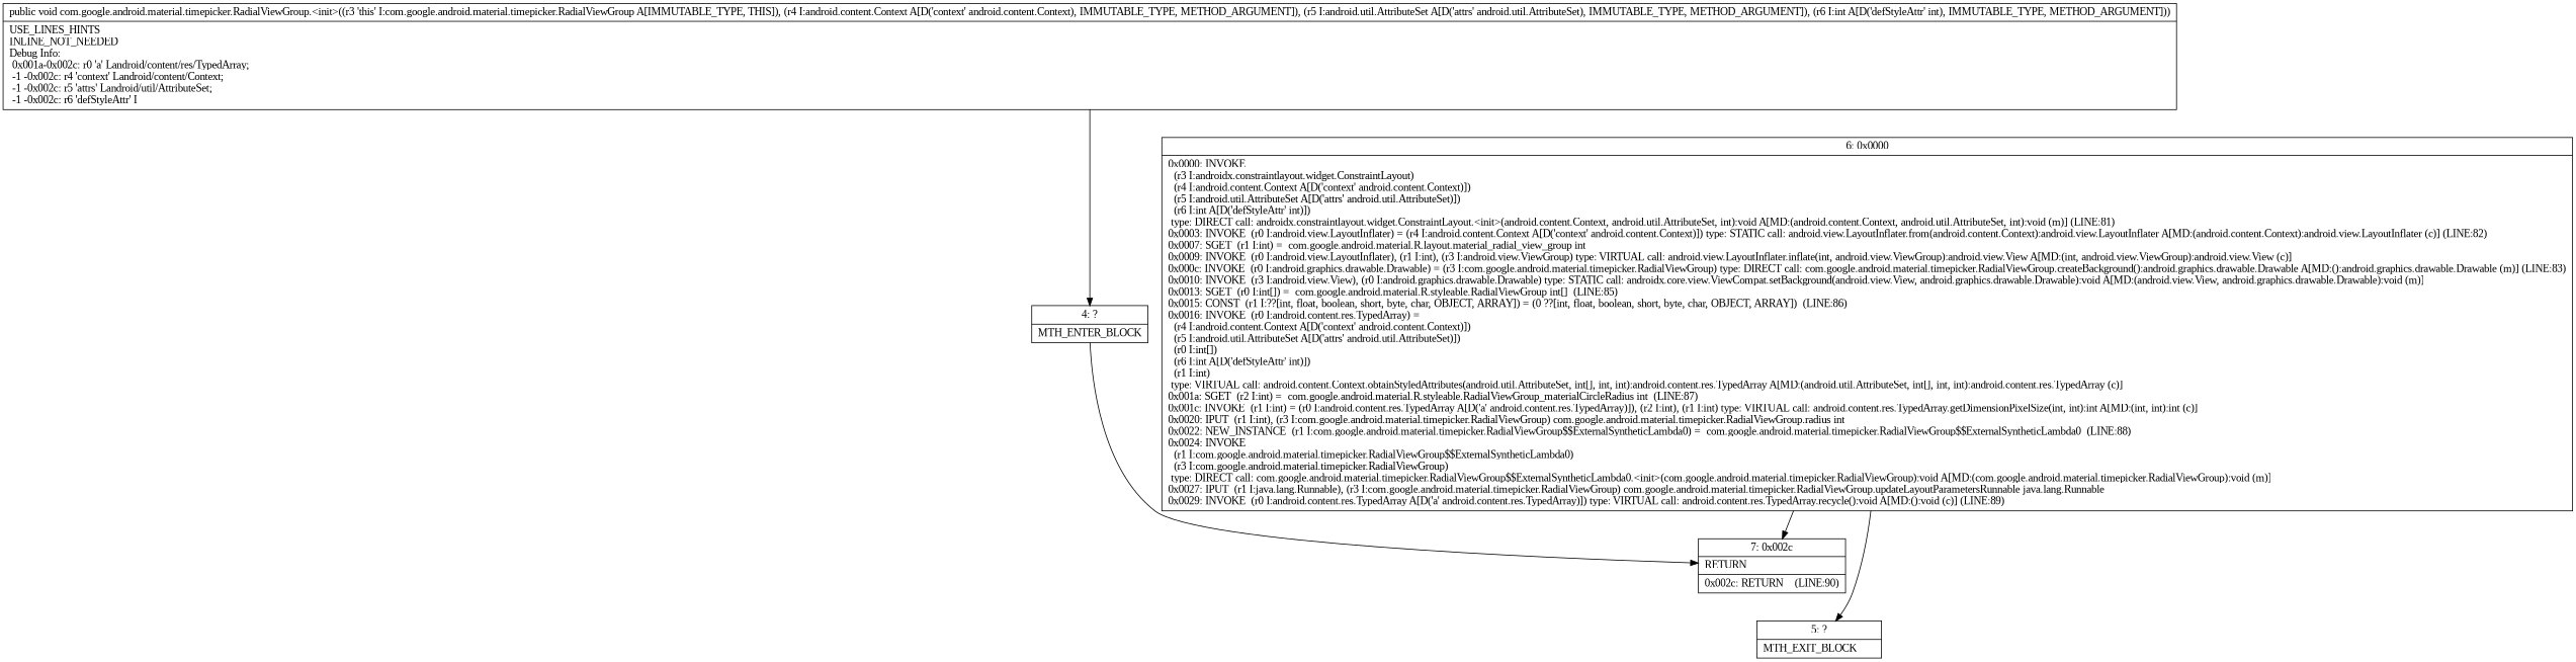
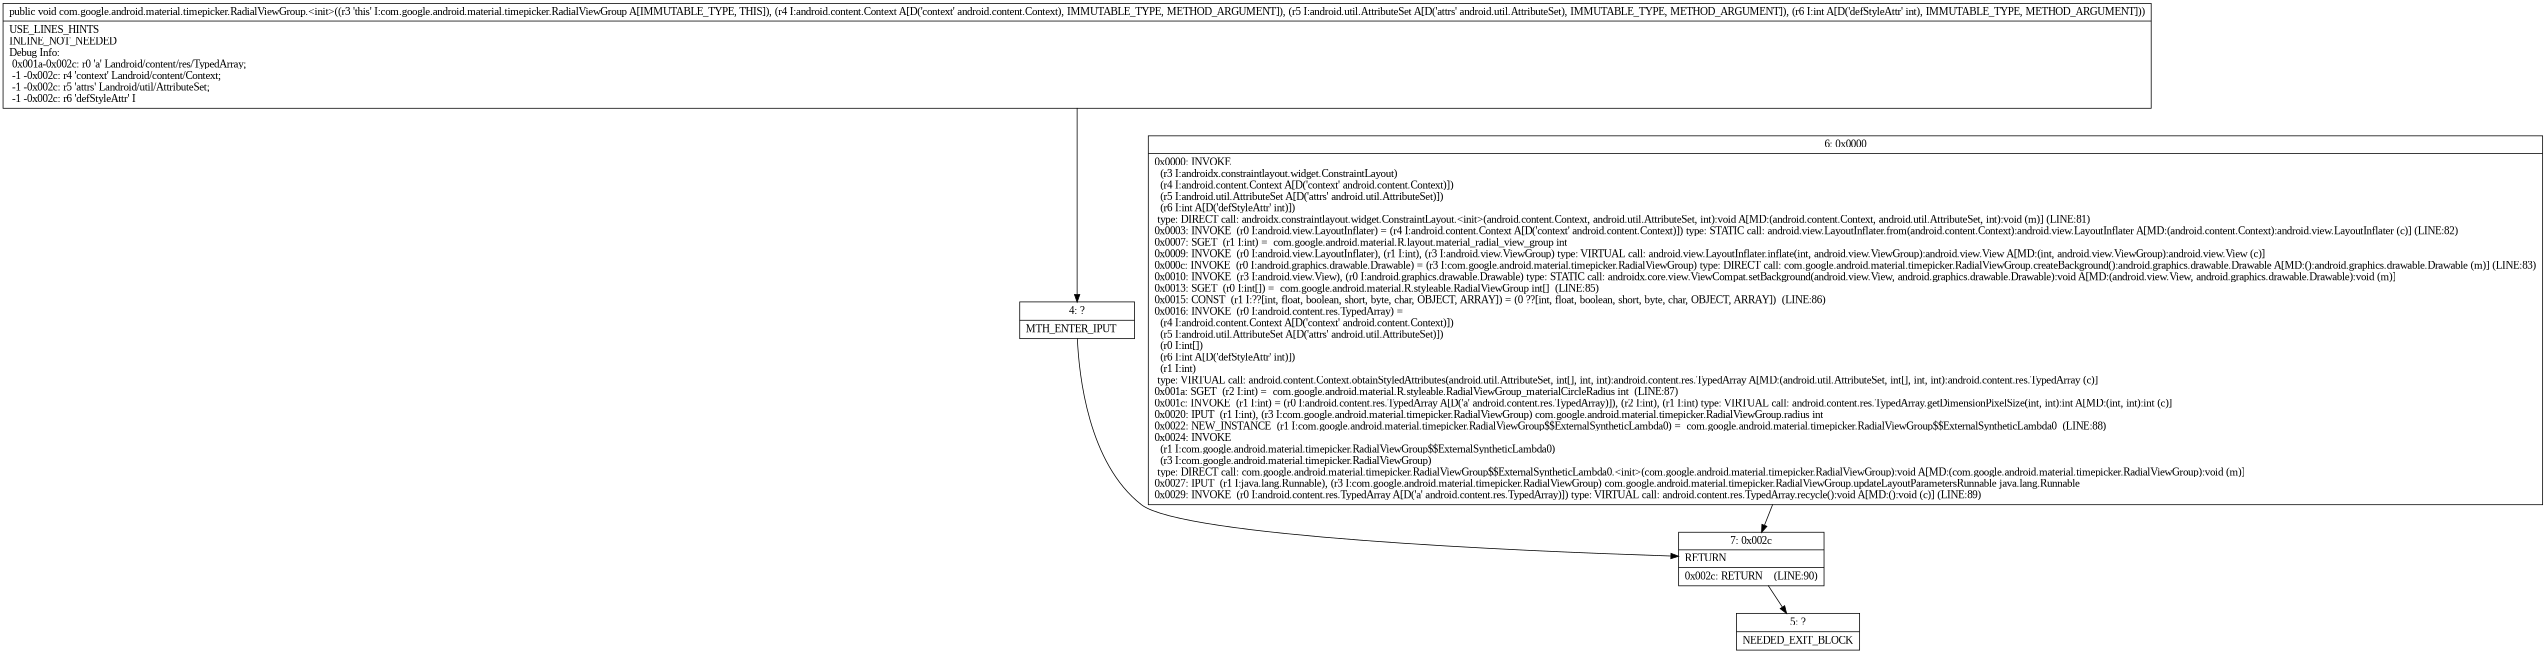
  digraph {
    fontname="Liberation Serif"
    node [fontname="Liberation Serif" shape=record]
    edge [fontname="Liberation Serif"]
-   n1 [label="{4\:\ ?|MTH_ENTER_BLOCK\l}"]
+   n1 [label="{4\:\ ?|MTH_ENTER_IPUT\l}"]
    n2 [label="{7\:\ 0x002c|RETURN\l|0x002c: RETURN    (LINE:90)\l}"]
    n3 [label="{6\:\ 0x0000|0x0000: INVOKE  \l  (r3 I:androidx.constraintlayout.widget.ConstraintLayout)\l  (r4 I:android.content.Context A[D('context' android.content.Context)])\l  (r5 I:android.util.AttributeSet A[D('attrs' android.util.AttributeSet)])\l  (r6 I:int A[D('defStyleAttr' int)])\l type: DIRECT call: androidx.constraintlayout.widget.ConstraintLayout.\<init\>(android.content.Context, android.util.AttributeSet, int):void A[MD:(android.content.Context, android.util.AttributeSet, int):void (m)] (LINE:81)\l0x0003: INVOKE  (r0 I:android.view.LayoutInflater) = (r4 I:android.content.Context A[D('context' android.content.Context)]) type: STATIC call: android.view.LayoutInflater.from(android.content.Context):android.view.LayoutInflater A[MD:(android.content.Context):android.view.LayoutInflater (c)] (LINE:82)\l0x0007: SGET  (r1 I:int) =  com.google.android.material.R.layout.material_radial_view_group int \l0x0009: INVOKE  (r0 I:android.view.LayoutInflater), (r1 I:int), (r3 I:android.view.ViewGroup) type: VIRTUAL call: android.view.LayoutInflater.inflate(int, android.view.ViewGroup):android.view.View A[MD:(int, android.view.ViewGroup):android.view.View (c)]\l0x000c: INVOKE  (r0 I:android.graphics.drawable.Drawable) = (r3 I:com.google.android.material.timepicker.RadialViewGroup) type: DIRECT call: com.google.android.material.timepicker.RadialViewGroup.createBackground():android.graphics.drawable.Drawable A[MD:():android.graphics.drawable.Drawable (m)] (LINE:83)\l0x0010: INVOKE  (r3 I:android.view.View), (r0 I:android.graphics.drawable.Drawable) type: STATIC call: androidx.core.view.ViewCompat.setBackground(android.view.View, android.graphics.drawable.Drawable):void A[MD:(android.view.View, android.graphics.drawable.Drawable):void (m)]\l0x0013: SGET  (r0 I:int[]) =  com.google.android.material.R.styleable.RadialViewGroup int[]  (LINE:85)\l0x0015: CONST  (r1 I:??[int, float, boolean, short, byte, char, OBJECT, ARRAY]) = (0 ??[int, float, boolean, short, byte, char, OBJECT, ARRAY])  (LINE:86)\l0x0016: INVOKE  (r0 I:android.content.res.TypedArray) = \l  (r4 I:android.content.Context A[D('context' android.content.Context)])\l  (r5 I:android.util.AttributeSet A[D('attrs' android.util.AttributeSet)])\l  (r0 I:int[])\l  (r6 I:int A[D('defStyleAttr' int)])\l  (r1 I:int)\l type: VIRTUAL call: android.content.Context.obtainStyledAttributes(android.util.AttributeSet, int[], int, int):android.content.res.TypedArray A[MD:(android.util.AttributeSet, int[], int, int):android.content.res.TypedArray (c)]\l0x001a: SGET  (r2 I:int) =  com.google.android.material.R.styleable.RadialViewGroup_materialCircleRadius int  (LINE:87)\l0x001c: INVOKE  (r1 I:int) = (r0 I:android.content.res.TypedArray A[D('a' android.content.res.TypedArray)]), (r2 I:int), (r1 I:int) type: VIRTUAL call: android.content.res.TypedArray.getDimensionPixelSize(int, int):int A[MD:(int, int):int (c)]\l0x0020: IPUT  (r1 I:int), (r3 I:com.google.android.material.timepicker.RadialViewGroup) com.google.android.material.timepicker.RadialViewGroup.radius int \l0x0022: NEW_INSTANCE  (r1 I:com.google.android.material.timepicker.RadialViewGroup$$ExternalSyntheticLambda0) =  com.google.android.material.timepicker.RadialViewGroup$$ExternalSyntheticLambda0  (LINE:88)\l0x0024: INVOKE  \l  (r1 I:com.google.android.material.timepicker.RadialViewGroup$$ExternalSyntheticLambda0)\l  (r3 I:com.google.android.material.timepicker.RadialViewGroup)\l type: DIRECT call: com.google.android.material.timepicker.RadialViewGroup$$ExternalSyntheticLambda0.\<init\>(com.google.android.material.timepicker.RadialViewGroup):void A[MD:(com.google.android.material.timepicker.RadialViewGroup):void (m)]\l0x0027: IPUT  (r1 I:java.lang.Runnable), (r3 I:com.google.android.material.timepicker.RadialViewGroup) com.google.android.material.timepicker.RadialViewGroup.updateLayoutParametersRunnable java.lang.Runnable \l0x0029: INVOKE  (r0 I:android.content.res.TypedArray A[D('a' android.content.res.TypedArray)]) type: VIRTUAL call: android.content.res.TypedArray.recycle():void A[MD:():void (c)] (LINE:89)\l}"]
-   n4 [label="{5\:\ ?|MTH_EXIT_BLOCK\l}"]
+   n4 [label="{5\:\ ?|NEEDED_EXIT_BLOCK\l}"]
    n5 [label="{public void com.google.android.material.timepicker.RadialViewGroup.\<init\>((r3 'this' I:com.google.android.material.timepicker.RadialViewGroup A[IMMUTABLE_TYPE, THIS]), (r4 I:android.content.Context A[D('context' android.content.Context), IMMUTABLE_TYPE, METHOD_ARGUMENT]), (r5 I:android.util.AttributeSet A[D('attrs' android.util.AttributeSet), IMMUTABLE_TYPE, METHOD_ARGUMENT]), (r6 I:int A[D('defStyleAttr' int), IMMUTABLE_TYPE, METHOD_ARGUMENT]))  | USE_LINES_HINTS\lINLINE_NOT_NEEDED\lDebug Info:\l  0x001a\-0x002c: r0 'a' Landroid\/content\/res\/TypedArray;\l  \-1 \-0x002c: r4 'context' Landroid\/content\/Context;\l  \-1 \-0x002c: r5 'attrs' Landroid\/util\/AttributeSet;\l  \-1 \-0x002c: r6 'defStyleAttr' I\l}"]
    n1 -> n2
-   n3 -> n4
+   n2 -> n4
    n3 -> n2
    n5 -> n1
  }
